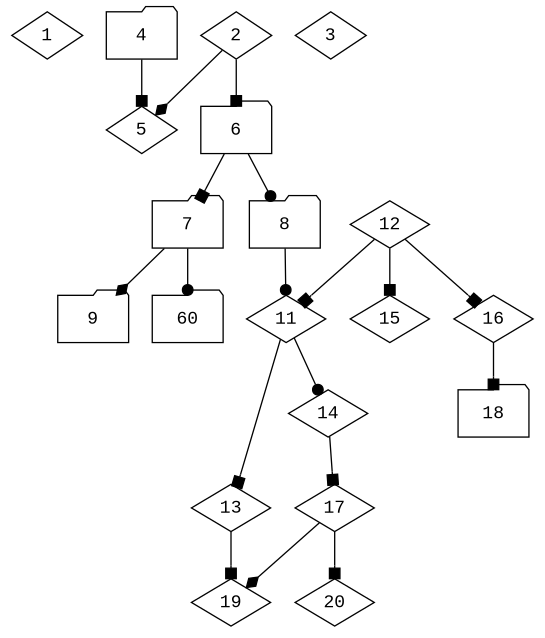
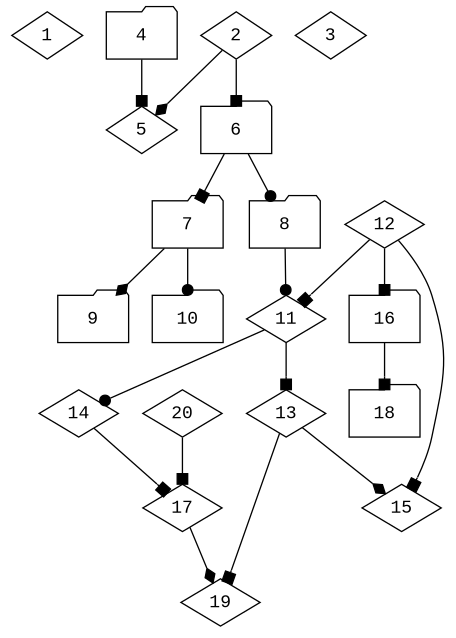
  digraph {
    fontname="Liberation Mono"
    node [alpha=0.15 fontname="Liberation Mono" shape=diamond]
    edge [arrowhead=box fontname="Liberation Mono"]
    1 [alpha=0.00 expect_size=284872850125492064]
    2 [expect_size=62474505330834928]
    5 [alpha=0.03 expect_size=3368674898335417]
    6 [alpha=0.06 expect_size=2891747032368264 shape=folder]
    7 [alpha=0.08 expect_size=87581857254478 shape=folder]
    8 [alpha=0.17 expect_size=235394468642633547776 shape=folder]
    9 [alpha=0.09 expect_size=528138536666444 shape=folder]
-   10 [alpha=0.19 expect_size=2125617688216052 shape=folder label=60]
+   10 [alpha=0.19 expect_size=2125617688216052 shape=folder]
    11 [alpha=0.18 expect_size=1186469154235410]
    3 [alpha=0.20 expect_size=253624586301389248]
    4 [alpha=0.17 expect_size=88723612604601840 shape=folder]
    13 [alpha=0.03 expect_size=110444529177817904]
    14 [expect_size=120605275315993837568]
    12 [alpha=0.02 expect_size=98798110175725092864]
    15 [alpha=0.19 expect_size=160748980622327808]
-   16 [alpha=0.18 expect_size=141183960007021056]
+   16 [alpha=0.18 expect_size=141183960007021056 shape=folder]
    19 [alpha=0.06 expect_size=75619073490811879424]
    17 [alpha=0.01 expect_size=260971174049696384]
    18 [alpha=0.16 expect_size=39077762904029704 shape=folder]
    20 [alpha=0.07 expect_size=105510323974022627328]
    2 -> 5 [arrowhead=diamond]
    2 -> 6
    6 -> 7
    6 -> 8 [arrowhead=dot]
    7 -> 9 [arrowhead=diamond]
    7 -> 10 [arrowhead=dot]
    8 -> 11 [arrowhead=dot]
    11 -> 13
    11 -> 14 [arrowhead=dot]
    4 -> 5
+   13 -> 15 [arrowhead=diamond]
    13 -> 19
    14 -> 17
    12 -> 11
    12 -> 15
    12 -> 16
    16 -> 18
    17 -> 19 [arrowhead=diamond]
-   17 -> 20
+   20 -> 17
  }
